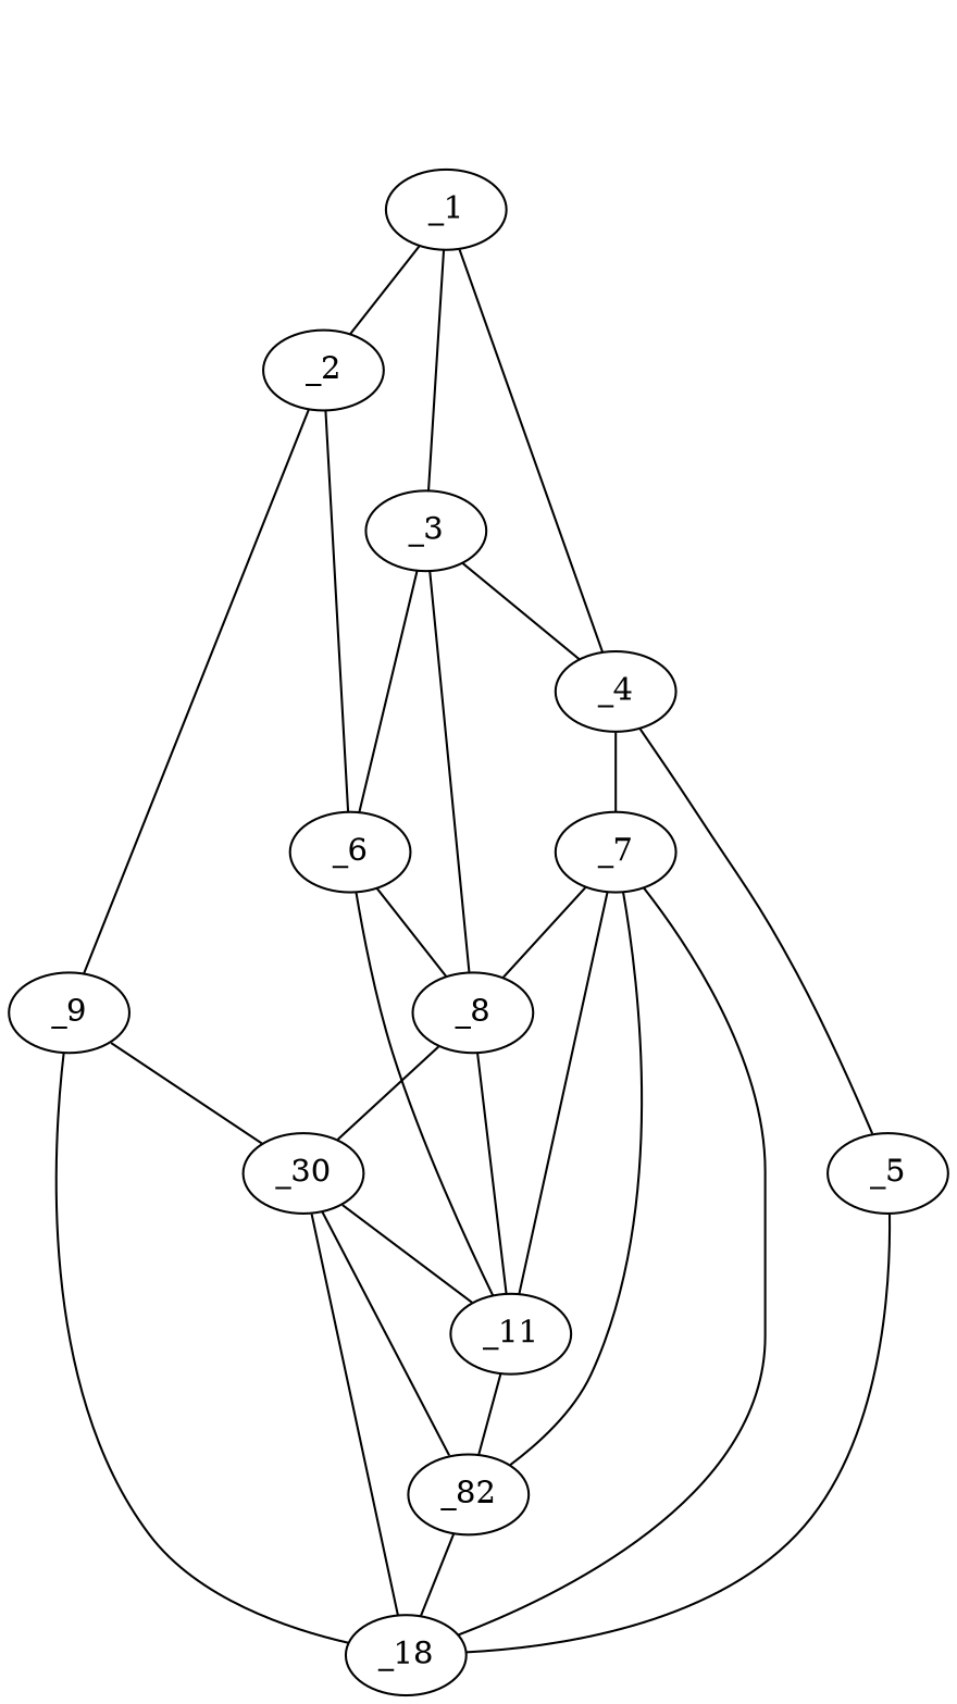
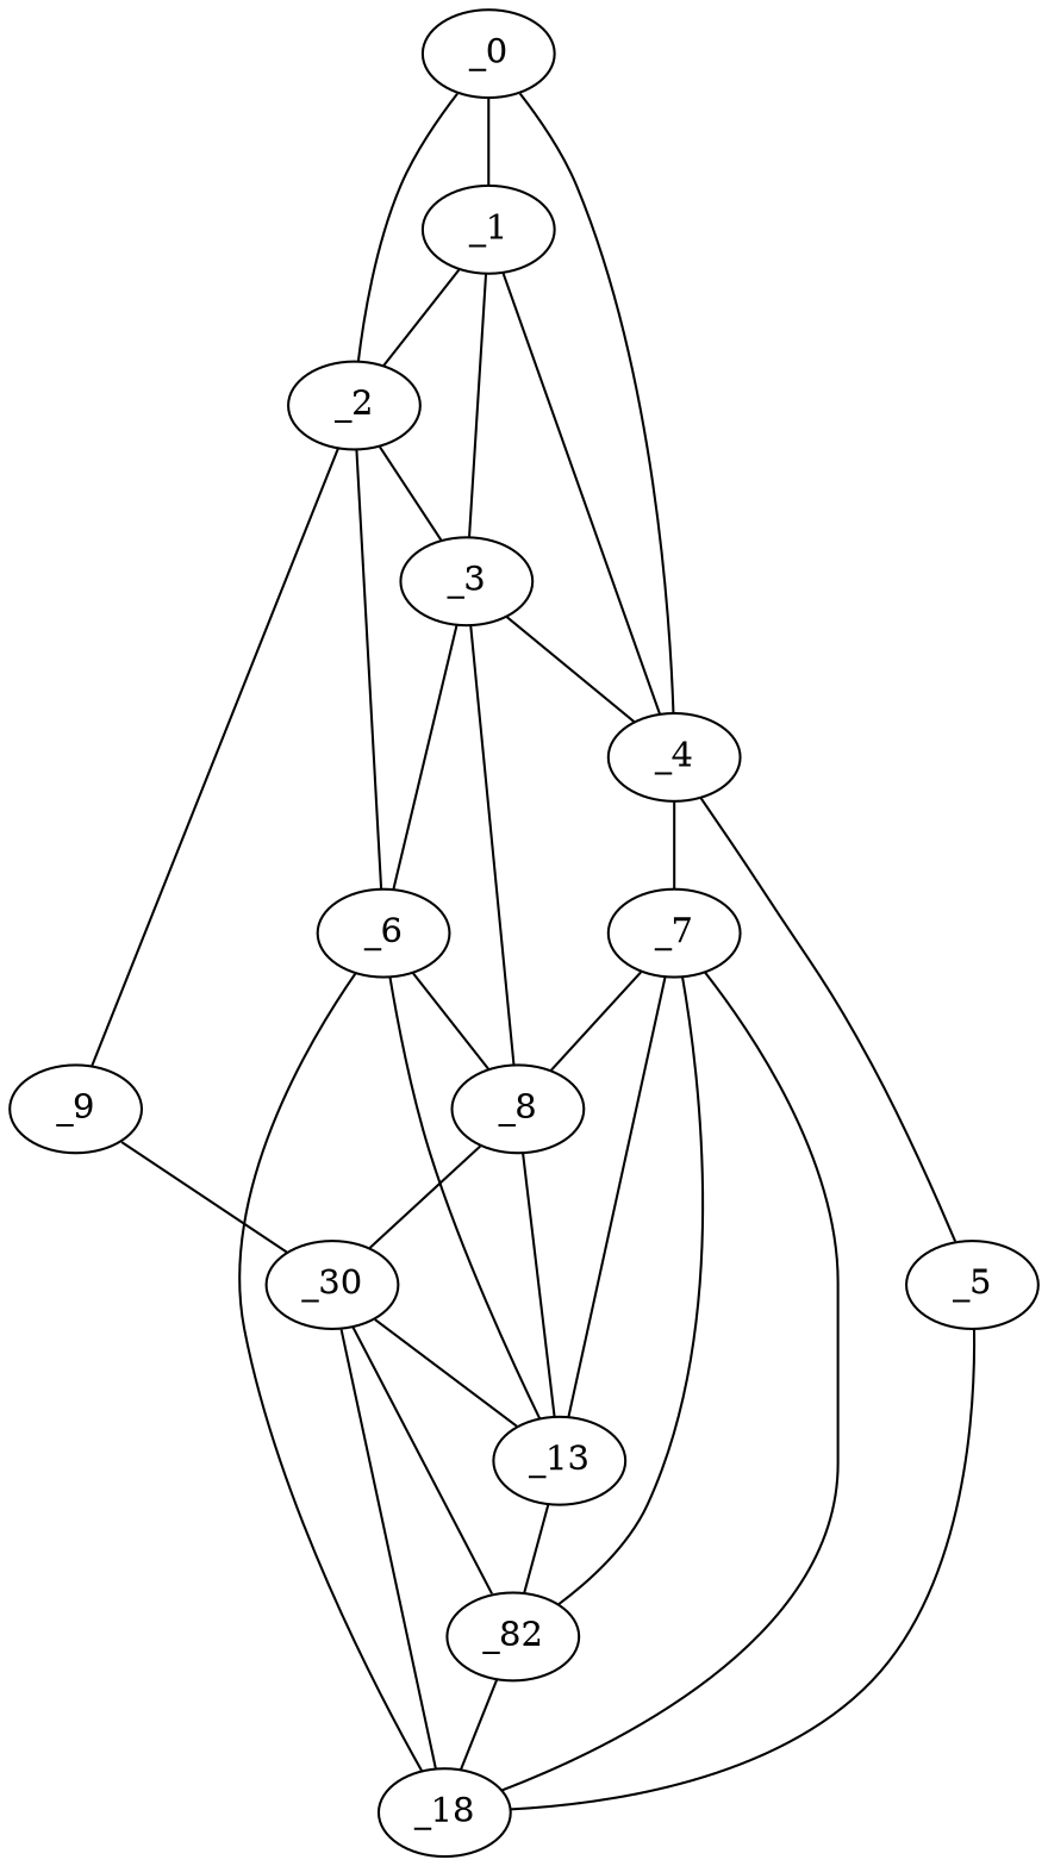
  graph {
    node [x=90 y=39]
    edge [valence=2]
+   _0 [x=39 y=37]
    _1 [x=49 y=40]
    _2 [x=58 y=28]
    _4 [x=67 y=78]
    _3 [x=64]
    _6 [x=74]
    _9 [x=83 y=30]
    _5 [x=71 y=87]
    _7 [x=77 y=72]
    n10 [label=_18 x=124 y=68]
    _8 [x=79 y=43]
-   _11 [y=55]
+   _11 [y=55 label=_13]
    n13 [label=_30 y=38]
    n14 [label=_82 x=95 y=56]
+   _0 -- _1
+   _0 -- _2 [valence=1]
+   _0 -- _4 [valence=1]
    _1 -- _2 [valence=1]
    _1 -- _4
    _1 -- _3 [valence=1]
+   _2 -- _3
    _2 -- _6
    _2 -- _9 [valence=1]
    _4 -- _5
    _4 -- _7
    _3 -- _4
    _3 -- _6
    _3 -- _8
    _6 -- _8
    _6 -- _11
-   _9 -- n10 [valence=1]
+   _6 -- n10 [valence=1]
    _9 -- n13
    _5 -- n10 [valence=1]
    _7 -- n10
    _7 -- _8 [valence=1]
    _7 -- _11
    _7 -- n14
    _8 -- _11
    _8 -- n13 [valence=1]
    _11 -- n14
    n13 -- n10
    n13 -- _11
    n13 -- n14
    n14 -- n10
  }
